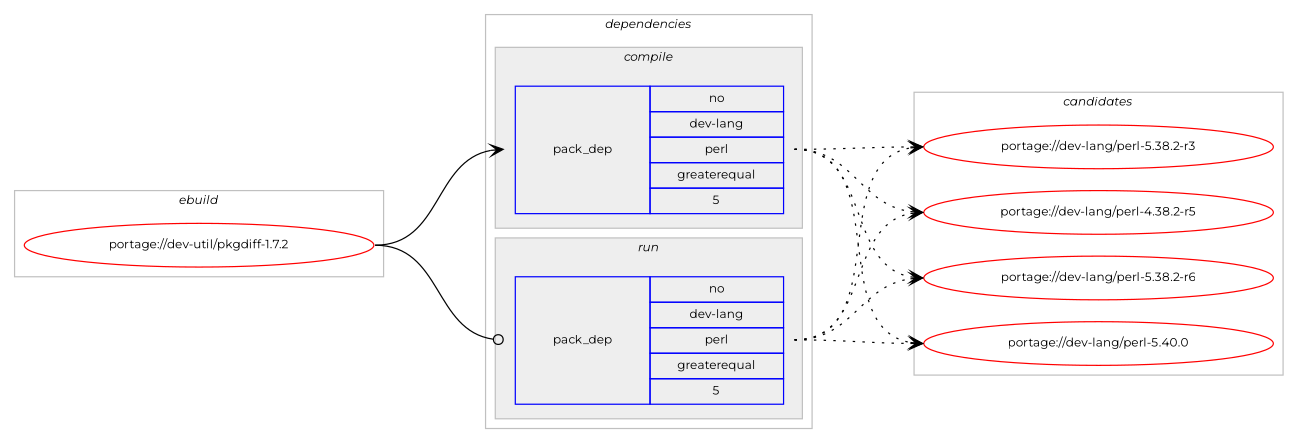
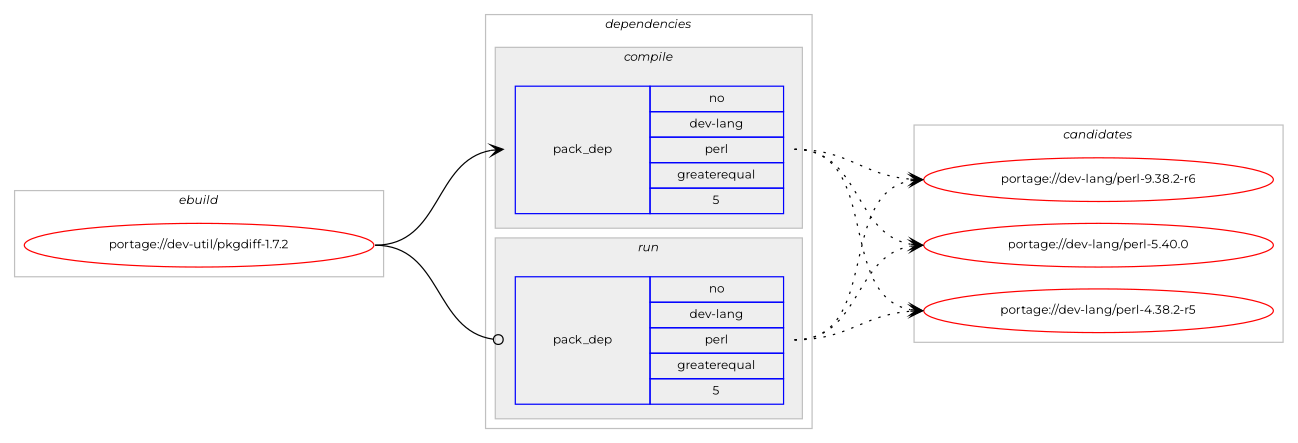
  digraph {
    compound=true
    concentrate=true
    fontname=Montserrat
    fontsize=10
    newrank=true
    rankdir=LR
    ranksep=1.5
    node [color=red fontname=Montserrat fontsize=10]
    edge [arrowhead=vee fontname=Montserrat headport=w style=dotted tailport=e weight=100]
    n1 [label="portage://dev-util/pkgdiff-1.7.2" width=4]
    n2 [color=blue label=<<TABLE BORDER="0" CELLBORDER="1" CELLSPACING="0" CELLPADDING="4" WIDTH="220"><TR><TD ROWSPAN="6" CELLPADDING="30">pack_dep</TD></TR><TR><TD WIDTH="110">no</TD></TR><TR><TD>dev-lang</TD></TR><TR><TD>perl</TD></TR><TR><TD>greaterequal</TD></TR><TR><TD>5</TD></TR></TABLE>> shape=none]
    n3 [color=blue label=<<TABLE BORDER="0" CELLBORDER="1" CELLSPACING="0" CELLPADDING="4" WIDTH="220"><TR><TD ROWSPAN="6" CELLPADDING="30">pack_dep</TD></TR><TR><TD WIDTH="110">no</TD></TR><TR><TD>dev-lang</TD></TR><TR><TD>perl</TD></TR><TR><TD>greaterequal</TD></TR><TR><TD>5</TD></TR></TABLE>> shape=none]
-   n4 [label="portage://dev-lang/perl-5.38.2-r3" width=4]
    n5 [label="portage://dev-lang/perl-4.38.2-r5" width=4]
-   n6 [label="portage://dev-lang/perl-5.38.2-r6" width=4]
+   n6 [label="portage://dev-lang/perl-9.38.2-r6" width=4]
    n7 [label="portage://dev-lang/perl-5.40.0" width=4]
    subgraph cluster_1 {
      color=gray
      label=<<i>ebuild</i>>
      rank=same
      n1
    }
    subgraph cluster_2 {
      color=gray
      label=<<i>dependencies</i>>
      subgraph cluster_3 {
        color=gray
        fillcolor="#eeeeee"
        label=<<i>compile</i>>
        style=filled
        subgraph sub_4 {
          color=gray
          fillcolor="#eeeeee"
          label=<<i>compile</i>>
          style=filled
          n2
        }
      }
      subgraph cluster_5 {
        color=gray
        fillcolor="#eeeeee"
        label=<<i>compile and run</i>>
        style=filled
      }
      subgraph cluster_6 {
        color=gray
        fillcolor="#eeeeee"
        label=<<i>run</i>>
        style=filled
        subgraph sub_7 {
          color=gray
          fillcolor="#eeeeee"
          label=<<i>run</i>>
          style=filled
          n3
        }
      }
    }
    subgraph cluster_8 {
      color=gray
      label=<<i>candidates</i>>
      rank=same
      subgraph sub_9 {
        color=black
        label=<<i>candidates</i>>
        nodesep=1
        rank=same
-       n4
        n5
        n6
        n7
      }
      subgraph sub_10 {
        color=black
        label=<<i>candidates</i>>
        nodesep=1
        rank=same
-       n4
        n5
        n6
        n7
      }
    }
    n1 -> n2 [style=solid weight=20]
    n1 -> n3 [arrowhead=odot style=solid weight=20]
-   n2 -> n4
    n2 -> n5
    n2 -> n6
    n2 -> n7
-   n3 -> n4
    n3 -> n5
    n3 -> n6
    n3 -> n7
  }
